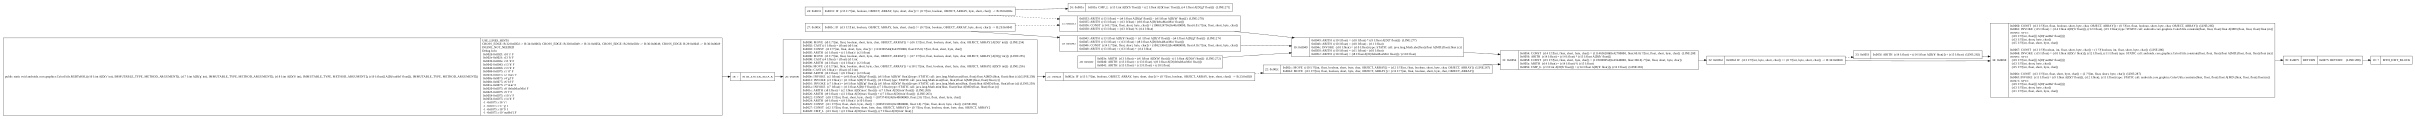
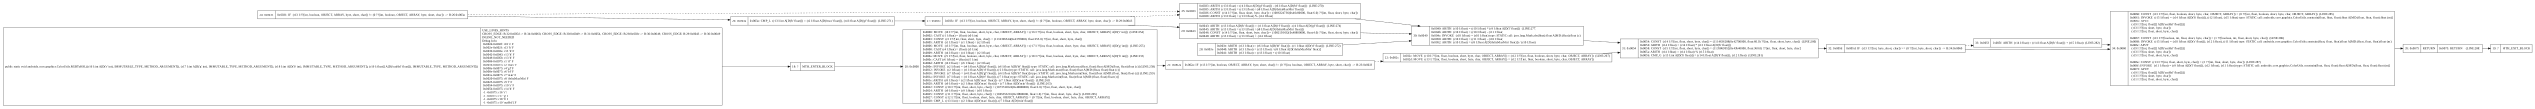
  digraph {
    fontname="Liberation Serif"
    rankdir=LR
    node [fontname="Liberation Serif" shape=record]
    edge [fontname="Liberation Serif"]
    n1 [label="{18\:\ ?|MTH_ENTER_BLOCK\l}"]
    n2 [label="{20\:\ 0x0000|0x0000: MOVE  (r0 I:??[int, float, boolean, short, byte, char, OBJECT, ARRAY]) = (r16 I:??[int, float, boolean, short, byte, char, OBJECT, ARRAY] A[D('r' int)])  (LINE:254)\l0x0002: CAST (r1 I:float) = (float) (r0 I:int) \l0x0003: CONST  (r2 I:??[int, float, short, byte, char]) = (1132396544(0x437f0000, float:255.0) ??[int, float, short, byte, char]) \l0x0005: ARITH  (r1 I:float) = (r1 I:float) \/ (r2 I:float) \l0x0006: MOVE  (r3 I:??[int, float, boolean, short, byte, char, OBJECT, ARRAY]) = (r17 I:??[int, float, boolean, short, byte, char, OBJECT, ARRAY] A[D('g' int)])  (LINE:255)\l0x0008: CAST (r4 I:float) = (float) (r3 I:int) \l0x0009: ARITH  (r4 I:float) = (r4 I:float) \/ (r2 I:float) \l0x000a: MOVE  (r5 I:??[int, float, boolean, short, byte, char, OBJECT, ARRAY]) = (r18 I:??[int, float, boolean, short, byte, char, OBJECT, ARRAY] A[D('b' int)])  (LINE:256)\l0x000c: CAST (r6 I:float) = (float) (r5 I:int) \l0x000d: ARITH  (r6 I:float) = (r6 I:float) \/ (r2 I:float) \l0x000e: INVOKE  (r2 I:float) = (r4 I:float A[D('gf' float)]), (r6 I:float A[D('bf' float)]) type: STATIC call: java.lang.Math.max(float, float):float A[MD:(float, float):float (c)] (LINE:258)\l0x0012: INVOKE  (r2 I:float) = (r1 I:float A[D('rf' float)]), (r2 I:float) type: STATIC call: java.lang.Math.max(float, float):float A[MD:(float, float):float (c)]\l0x0016: INVOKE  (r7 I:float) = (r4 I:float A[D('gf' float)]), (r6 I:float A[D('bf' float)]) type: STATIC call: java.lang.Math.min(float, float):float A[MD:(float, float):float (c)] (LINE:259)\l0x001a: INVOKE  (r7 I:float) = (r1 I:float A[D('rf' float)]), (r7 I:float) type: STATIC call: java.lang.Math.min(float, float):float A[MD:(float, float):float (c)]\l0x001e: ARITH  (r8 I:float) = (r2 I:float A[D('max' float)]) \- (r7 I:float A[D('min' float)])  (LINE:260)\l0x0020: ARITH  (r9 I:float) = (r2 I:float A[D('max' float)]) + (r7 I:float A[D('min' float)])  (LINE:263)\l0x0022: CONST  (r10 I:??[int, float, short, byte, char]) = (1073741824(0x40000000, float:2.0) ??[int, float, short, byte, char]) \l0x0024: ARITH  (r9 I:float) = (r9 I:float) \/ (r10 I:float) \l0x0025: CONST  (r11 I:??[int, float, short, byte, char]) = (1065353216(0x3f800000, float:1.0) ??[int, float, short, byte, char])  (LINE:265)\l0x0027: CONST  (r12 I:??[int, float, boolean, short, byte, char, OBJECT, ARRAY]) = (0 ??[int, float, boolean, short, byte, char, OBJECT, ARRAY]) \l0x0028: CMP_L  (r13 I:int) = (r2 I:float A[D('max' float)]), (r7 I:float A[D('min' float)]) \l}"]
    n3 [label="{21\:\ 0x002a|0x002a: IF  (r13 I:??[int, boolean, OBJECT, ARRAY, byte, short, char]) != (0 ??[int, boolean, OBJECT, ARRAY, byte, short, char])  \-\> B:23:0x002f \l}"]
    n4 [label="{22\:\ 0x002c|0x002c: MOVE  (r10 I:??[int, float, boolean, short, byte, char, OBJECT, ARRAY]) = (r12 I:??[int, float, boolean, short, byte, char, OBJECT, ARRAY])  (LINE:267)\l0x002d: MOVE  (r13 I:??[int, float, boolean, short, byte, char, OBJECT, ARRAY]) = (r12 I:??[int, float, boolean, short, byte, char, OBJECT, ARRAY]) \l}"]
    n5 [label="{31\:\ 0x0054|0x0054: CONST  (r14 I:??[int, float, short, byte, char]) = (1114636288(0x42700000, float:60.0) ??[int, float, short, byte, char])  (LINE:280)\l0x0056: ARITH  (r14 I:float) = (r14 I:float) * (r13 I:float A[D('h' float)]) \l0x0058: CONST  (r15 I:??[int, float, short, byte, char]) = (1135869952(0x43b40000, float:360.0) ??[int, float, short, byte, char]) \l0x005a: ARITH  (r14 I:float) = (r14 I:float) % (r15 I:float) \l0x005b: CMP_G  (r13 I:int A[D('h' float)]) = (r14 I:float A[D('h' float)]), (r12 I:float)  (LINE:281)\l}"]
    n6 [label="{32\:\ 0x005d|0x005d: IF  (r13 I:??[int, byte, short, char]) \>= (0 ??[int, byte, short, char])  \-\> B:34:0x0060 \l}"]
    n7 [label="{33\:\ 0x005f|0x005f: ARITH  (r14 I:float) = (r14 I:float A[D('h' float)]) + (r15 I:float)  (LINE:282)\l}"]
    n8 [label="{34\:\ 0x0060|0x0060: CONST  (r13 I:??[int, float, boolean, short, byte, char, OBJECT, ARRAY]) = (0 ??[int, float, boolean, short, byte, char, OBJECT, ARRAY])  (LINE:285)\l0x0061: INVOKE  (r15 I:float) = (r14 I:float A[D('h' float)]), (r12 I:float), (r15 I:float) type: STATIC call: androidx.core.graphics.ColorUtils.constrain(float, float, float):float A[MD:(float, float, float):float (m)]\l0x0065: APUT  \l  (r19 I:??[int, float][] A[D('outHsl' float[])])\l  (r13 I:??[int, short, byte, char])\l  (r15 I:??[int, float, short, byte, char])\l \l0x0067: CONST  (r13 I:??[boolean, int, float, short, byte, char]) = (1 ??[boolean, int, float, short, byte, char])  (LINE:286)\l0x0068: INVOKE  (r15 I:float) = (r10 I:float A[D('s' float)]), (r12 I:float), (r11 I:float) type: STATIC call: androidx.core.graphics.ColorUtils.constrain(float, float, float):float A[MD:(float, float, float):float (m)]\l0x006c: APUT  \l  (r19 I:??[int, float][] A[D('outHsl' float[])])\l  (r13 I:??[int, short, byte, char])\l  (r15 I:??[int, float, short, byte, char])\l \l0x006e: CONST  (r13 I:??[int, float, short, byte, char]) = (2 ??[int, float, short, byte, char])  (LINE:287)\l0x006f: INVOKE  (r11 I:float) = (r9 I:float A[D('l' float)]), (r12 I:float), (r11 I:float) type: STATIC call: androidx.core.graphics.ColorUtils.constrain(float, float, float):float A[MD:(float, float, float):float (m)]\l0x0073: APUT  \l  (r19 I:??[int, float][] A[D('outHsl' float[])])\l  (r13 I:??[int, short, byte, char])\l  (r11 I:??[int, float, short, byte, char])\l \l}"]
    n9 [label="{35\:\ 0x0075|RETURN\l|0x0075: RETURN    (LINE:288)\l}"]
    n10 [label="{19\:\ ?|MTH_EXIT_BLOCK\l}"]
    n11 [label="{24\:\ 0x0031|0x0031: IF  (r13 I:??[int, boolean, OBJECT, ARRAY, byte, short, char]) != (0 ??[int, boolean, OBJECT, ARRAY, byte, short, char])  \-\> B:26:0x003a \l}"]
    n12 [label="{25\:\ 0x0033|0x0033: ARITH  (r13 I:float) = (r4 I:float A[D('gf' float)]) \- (r6 I:float A[D('bf' float)])  (LINE:270)\l0x0035: ARITH  (r13 I:float) = (r13 I:float) \/ (r8 I:float A[D('deltaMaxMin' float)]) \l0x0036: CONST  (r14 I:??[int, float, short, byte, char]) = (1086324736(0x40c00000, float:6.0) ??[int, float, short, byte, char]) \l0x0038: ARITH  (r13 I:float) = (r13 I:float) % (r14 I:float) \l}"]
    n13 [label="{26\:\ 0x003a|0x003a: CMP_L  (r13 I:int A[D('h' float)]) = (r2 I:float A[D('max' float)]), (r4 I:float A[D('gf' float)])  (LINE:271)\l}"]
    n14 [label="{30\:\ 0x0049|0x0049: ARITH  (r10 I:float) = (r10 I:float) * (r9 I:float A[D('l' float)])  (LINE:277)\l0x004b: ARITH  (r10 I:float) = (r10 I:float) \- (r11 I:float) \l0x004c: INVOKE  (r10 I:float) = (r10 I:float) type: STATIC call: java.lang.Math.abs(float):float A[MD:(float):float (c)]\l0x0050: ARITH  (r10 I:float) = (r11 I:float) \- (r10 I:float) \l0x0052: ARITH  (r10 I:float) = (r8 I:float A[D('deltaMaxMin' float)]) \/ (r10 I:float) \l}"]
    n15 [label="{27\:\ 0x003c|0x003c: IF  (r13 I:??[int, boolean, OBJECT, ARRAY, byte, short, char]) != (0 ??[int, boolean, OBJECT, ARRAY, byte, short, char])  \-\> B:29:0x0043 \l}"]
    n16 [label="{29\:\ 0x0043|0x0043: ARITH  (r13 I:float A[D('h' float)]) = (r1 I:float A[D('rf' float)]) \- (r4 I:float A[D('gf' float)])  (LINE:274)\l0x0045: ARITH  (r13 I:float) = (r13 I:float) \/ (r8 I:float A[D('deltaMaxMin' float)]) \l0x0046: CONST  (r14 I:??[int, float, short, byte, char]) = (1082130432(0x40800000, float:4.0) ??[int, float, short, byte, char]) \l0x0048: ARITH  (r13 I:float) = (r13 I:float) + (r14 I:float) \l}"]
    n17 [label="{28\:\ 0x003e|0x003e: ARITH  (r13 I:float) = (r6 I:float A[D('bf' float)]) \- (r1 I:float A[D('rf' float)])  (LINE:272)\l0x0040: ARITH  (r13 I:float) = (r13 I:float) \/ (r8 I:float A[D('deltaMaxMin' float)]) \l0x0041: ARITH  (r13 I:float) = (r13 I:float) + (r10 I:float) \l}"]
    n18 [label="{public static void androidx.core.graphics.ColorUtils.RGBToHSL((r16 I:int A[D('r' int), IMMUTABLE_TYPE, METHOD_ARGUMENT]), (r17 I:int A[D('g' int), IMMUTABLE_TYPE, METHOD_ARGUMENT]), (r18 I:int A[D('b' int), IMMUTABLE_TYPE, METHOD_ARGUMENT]), (r19 I:float[] A[D('outHsl' float[]), IMMUTABLE_TYPE, METHOD_ARGUMENT]))  | USE_LINES_HINTS\lCROSS_EDGE: B:32:0x005d \-\> B:34:0x0060, CROSS_EDGE: B:30:0x0049 \-\> B:31:0x0054, CROSS_EDGE: B:28:0x003e \-\> B:30:0x0049, CROSS_EDGE: B:29:0x0043 \-\> B:30:0x0049\lINLINE_NOT_NEEDED\lDebug Info:\l  0x002d\-0x002f: r10 's' F\l  0x002e\-0x002f: r13 'h' F\l  0x0039\-0x003a: r13 'h' F\l  0x0042\-0x0043: r13 'h' F\l  0x0049\-0x005b: r13 'h' F\l  0x0006\-0x0075: r1 'rf' F\l  0x0016\-0x0075: r2 'max' F\l  0x000a\-0x0075: r4 'gf' F\l  0x000e\-0x0075: r6 'bf' F\l  0x001e\-0x0075: r7 'min' F\l  0x0020\-0x0075: r8 'deltaMaxMin' F\l  0x0025\-0x0075: r9 'l' F\l  0x0054\-0x0075: r10 's' F\l  0x005b\-0x0075: r14 'h' F\l  \-1 \-0x0075: r16 'r' I\l  \-1 \-0x0075: r17 'g' I\l  \-1 \-0x0075: r18 'b' I\l  \-1 \-0x0075: r19 'outHsl' [F\l}"]
    n1 -> n2
    n2 -> n3
    n3 -> n4 [style=dashed]
    n4 -> n5
    n5 -> n6
    n6 -> n7 [style=dashed]
    n6 -> n8
    n7 -> n8
    n8 -> n9
    n9 -> n10
    n11 -> n12 [style=dashed]
    n11 -> n13
    n12 -> n14
+   n13 -> n15
    n14 -> n5
    n15 -> n12 [style=dashed]
    n15 -> n16
    n16 -> n14
    n17 -> n14
    n18 -> n1
  }
